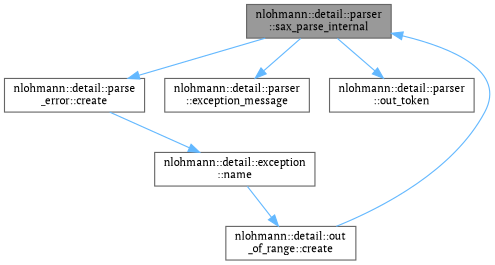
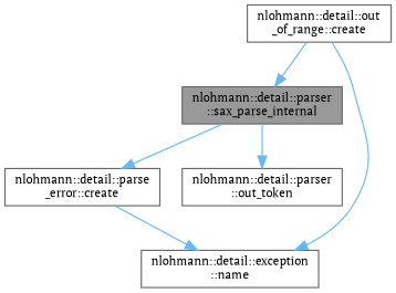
  digraph {
    fontname="PT Serif"
    rankdir=TB
    node [color=grey40 fillcolor=white fontname="PT Serif" fontsize=10 shape=box style=filled]
    edge [color=steelblue1 fontname="PT Serif" fontsize=10 labelfontname=Helvetica labelfontsize=10 style=solid]
    n1 [color=gray40 fillcolor=grey60 fontcolor=black height=0.2 label="nlohmann::detail::parser\l::sax_parse_internal" width=0.4]
    n2 [height=0.2 label="nlohmann::detail::parse\l_error::create" width=0.4]
-   n3 [height=0.2 label="nlohmann::detail::parser\l::exception_message" width=0.4]
    n4 [height=0.2 label="nlohmann::detail::parser\l::out_token" width=0.4]
    n5 [height=0.2 label="nlohmann::detail::exception\l::name" width=0.4]
    n6 [height=0.2 label="nlohmann::detail::out\l_of_range::create" width=0.4]
    n1 -> n2
-   n1 -> n3
    n1 -> n4
    n2 -> n5
    n6 -> n1
-   n5 -> n6
+   n6 -> n5
  }
